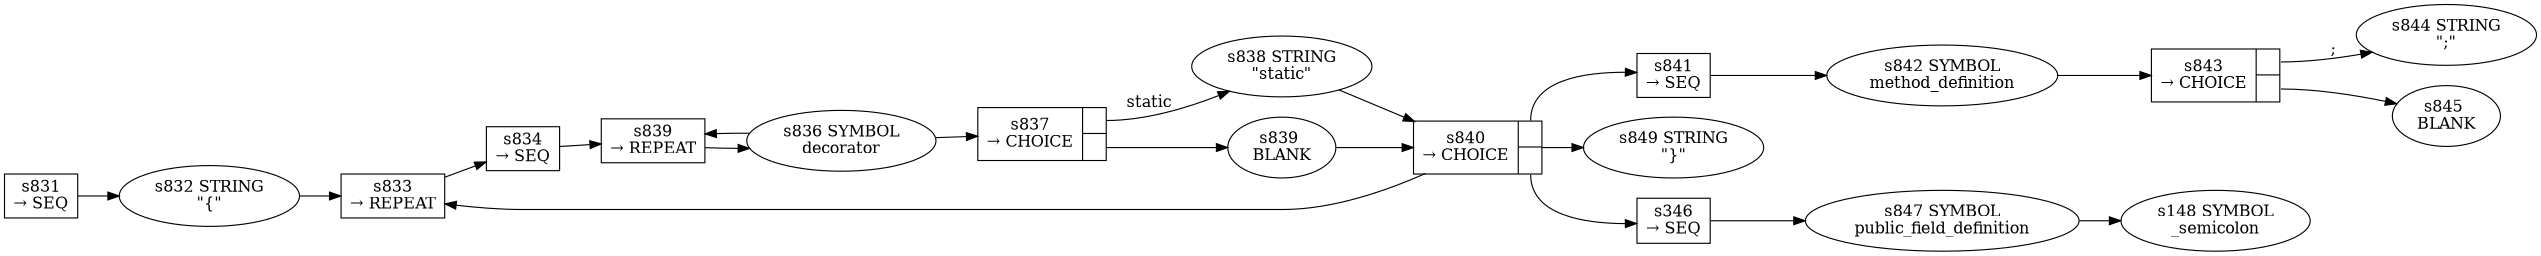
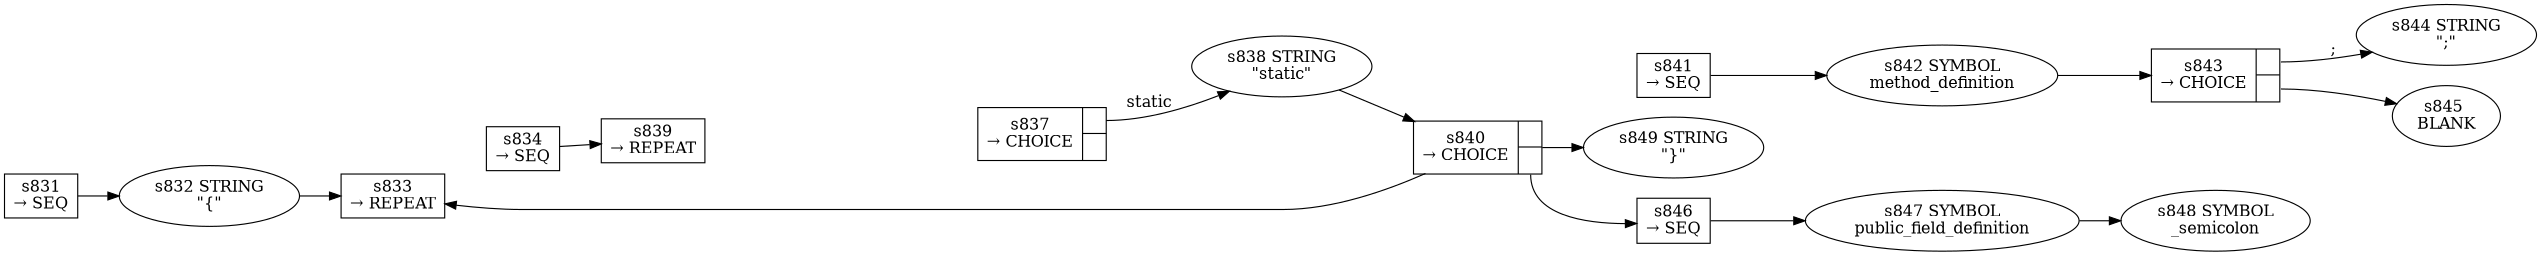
  digraph {
    rankdir=LR
    n1 [fixedsize=false label="s831\n&rarr; SEQ" peripheries=1 shape=record]
    n2 [label="s832 STRING\n\"{\""]
    n3 [fixedsize=false label="s833\n&rarr; REPEAT" peripheries=1 shape=record]
    n4 [fixedsize=false label="s834\n&rarr; SEQ" peripheries=1 shape=record]
    n5 [fixedsize=false label="s839\n&rarr; REPEAT" peripheries=1 shape=record]
-   n6 [label="s836 SYMBOL\ndecorator"]
    n7 [fixedsize=false label="{s837\n&rarr; CHOICE|{<p0>|<p1>}}" peripheries=1 shape=record]
    n8 [label="s838 STRING\n\"static\""]
-   n9 [label="s839 \nBLANK"]
    n10 [fixedsize=false label="{s840\n&rarr; CHOICE|{<p0>|<p1>}}" peripheries=1 shape=record]
    n11 [fixedsize=false label="s841\n&rarr; SEQ" peripheries=1 shape=record]
-   n12 [fixedsize=false label="s346\n&rarr; SEQ" peripheries=1 shape=record]
+   n12 [fixedsize=false label="s846\n&rarr; SEQ" peripheries=1 shape=record]
    n13 [label="s849 STRING\n\"}\""]
    n14 [label="s842 SYMBOL\nmethod_definition"]
    n15 [label="s847 SYMBOL\npublic_field_definition"]
    n16 [fixedsize=false label="{s843\n&rarr; CHOICE|{<p0>|<p1>}}" peripheries=1 shape=record]
    n17 [label="s844 STRING\n\";\""]
    n18 [label="s845 \nBLANK"]
-   n19 [label="s148 SYMBOL\n_semicolon"]
+   n19 [label="s848 SYMBOL\n_semicolon"]
    n1 -> n2
    n2 -> n3
-   n3 -> n4
    n4 -> n5
-   n5 -> n6
-   n6 -> n5
-   n6 -> n7
    n7 -> n8 [label=static tailport=p0]
-   n7 -> n9 [tailport=p1]
    n8 -> n10
-   n9 -> n10
    n10 -> n3
-   n10 -> n11 [tailport=p0]
    n10 -> n12 [tailport=p1]
    n10 -> n13
    n11 -> n14
    n12 -> n15
    n14 -> n16
    n15 -> n19
    n16 -> n17 [label=";" tailport=p0]
    n16 -> n18 [tailport=p1]
  }
